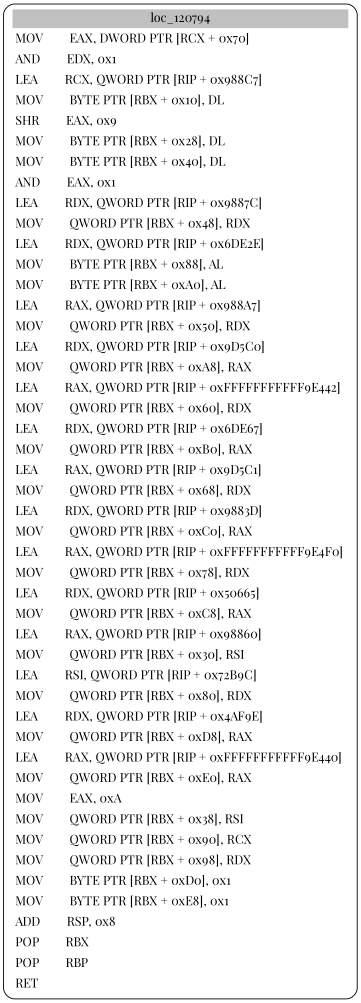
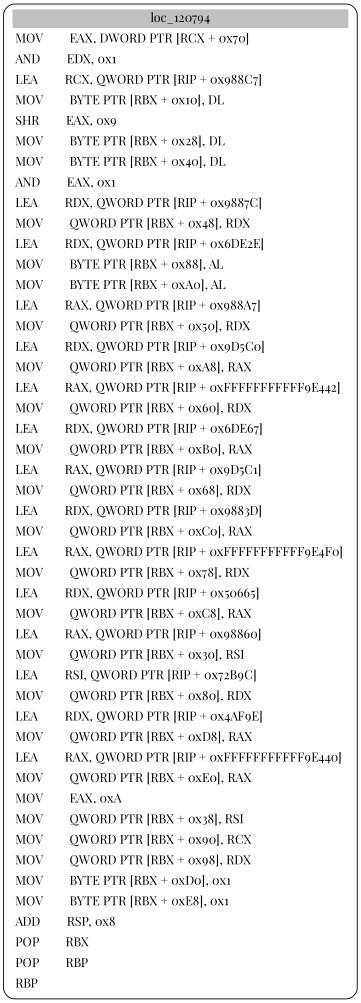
  digraph {
    fontname="Playfair Display"
-   n1 [fontname="Playfair Display" label=<<table border="0" cellborder="0" cellpadding="3"><tr><td align="center" colspan="2" bgcolor="grey">loc_120794</td></tr><tr><td align="left">MOV        EAX, DWORD PTR [RCX + 0x70]</td></tr><tr><td align="left">AND        EDX, 0x1</td></tr><tr><td align="left">LEA        RCX, QWORD PTR [RIP + 0x988C7]</td></tr><tr><td align="left">MOV        BYTE PTR [RBX + 0x10], DL</td></tr><tr><td align="left">SHR        EAX, 0x9</td></tr><tr><td align="left">MOV        BYTE PTR [RBX + 0x28], DL</td></tr><tr><td align="left">MOV        BYTE PTR [RBX + 0x40], DL</td></tr><tr><td align="left">AND        EAX, 0x1</td></tr><tr><td align="left">LEA        RDX, QWORD PTR [RIP + 0x9887C]</td></tr><tr><td align="left">MOV        QWORD PTR [RBX + 0x48], RDX</td></tr><tr><td align="left">LEA        RDX, QWORD PTR [RIP + 0x6DE2E]</td></tr><tr><td align="left">MOV        BYTE PTR [RBX + 0x88], AL</td></tr><tr><td align="left">MOV        BYTE PTR [RBX + 0xA0], AL</td></tr><tr><td align="left">LEA        RAX, QWORD PTR [RIP + 0x988A7]</td></tr><tr><td align="left">MOV        QWORD PTR [RBX + 0x50], RDX</td></tr><tr><td align="left">LEA        RDX, QWORD PTR [RIP + 0x9D5C0]</td></tr><tr><td align="left">MOV        QWORD PTR [RBX + 0xA8], RAX</td></tr><tr><td align="left">LEA        RAX, QWORD PTR [RIP + 0xFFFFFFFFFFF9E442]</td></tr><tr><td align="left">MOV        QWORD PTR [RBX + 0x60], RDX</td></tr><tr><td align="left">LEA        RDX, QWORD PTR [RIP + 0x6DE67]</td></tr><tr><td align="left">MOV        QWORD PTR [RBX + 0xB0], RAX</td></tr><tr><td align="left">LEA        RAX, QWORD PTR [RIP + 0x9D5C1]</td></tr><tr><td align="left">MOV        QWORD PTR [RBX + 0x68], RDX</td></tr><tr><td align="left">LEA        RDX, QWORD PTR [RIP + 0x9883D]</td></tr><tr><td align="left">MOV        QWORD PTR [RBX + 0xC0], RAX</td></tr><tr><td align="left">LEA        RAX, QWORD PTR [RIP + 0xFFFFFFFFFFF9E4F0]</td></tr><tr><td align="left">MOV        QWORD PTR [RBX + 0x78], RDX</td></tr><tr><td align="left">LEA        RDX, QWORD PTR [RIP + 0x50665]</td></tr><tr><td align="left">MOV        QWORD PTR [RBX + 0xC8], RAX</td></tr><tr><td align="left">LEA        RAX, QWORD PTR [RIP + 0x98860]</td></tr><tr><td align="left">MOV        QWORD PTR [RBX + 0x30], RSI</td></tr><tr><td align="left">LEA        RSI, QWORD PTR [RIP + 0x72B9C]</td></tr><tr><td align="left">MOV        QWORD PTR [RBX + 0x80], RDX</td></tr><tr><td align="left">LEA        RDX, QWORD PTR [RIP + 0x4AF9E]</td></tr><tr><td align="left">MOV        QWORD PTR [RBX + 0xD8], RAX</td></tr><tr><td align="left">LEA        RAX, QWORD PTR [RIP + 0xFFFFFFFFFFF9E440]</td></tr><tr><td align="left">MOV        QWORD PTR [RBX + 0xE0], RAX</td></tr><tr><td align="left">MOV        EAX, 0xA</td></tr><tr><td align="left">MOV        QWORD PTR [RBX + 0x38], RSI</td></tr><tr><td align="left">MOV        QWORD PTR [RBX + 0x90], RCX</td></tr><tr><td align="left">MOV        QWORD PTR [RBX + 0x98], RDX</td></tr><tr><td align="left">MOV        BYTE PTR [RBX + 0xD0], 0x1</td></tr><tr><td align="left">MOV        BYTE PTR [RBX + 0xE8], 0x1</td></tr><tr><td align="left">ADD        RSP, 0x8</td></tr><tr><td align="left">POP        RBX</td></tr><tr><td align="left">POP        RBP</td></tr><tr><td align="left">RET        </td></tr></table>> shape=Mrecord]
+   n1 [fontname="Playfair Display" label=<<table border="0" cellborder="0" cellpadding="3"><tr><td align="center" colspan="2" bgcolor="grey">loc_120794</td></tr><tr><td align="left">MOV        EAX, DWORD PTR [RCX + 0x70]</td></tr><tr><td align="left">AND        EDX, 0x1</td></tr><tr><td align="left">LEA        RCX, QWORD PTR [RIP + 0x988C7]</td></tr><tr><td align="left">MOV        BYTE PTR [RBX + 0x10], DL</td></tr><tr><td align="left">SHR        EAX, 0x9</td></tr><tr><td align="left">MOV        BYTE PTR [RBX + 0x28], DL</td></tr><tr><td align="left">MOV        BYTE PTR [RBX + 0x40], DL</td></tr><tr><td align="left">AND        EAX, 0x1</td></tr><tr><td align="left">LEA        RDX, QWORD PTR [RIP + 0x9887C]</td></tr><tr><td align="left">MOV        QWORD PTR [RBX + 0x48], RDX</td></tr><tr><td align="left">LEA        RDX, QWORD PTR [RIP + 0x6DE2E]</td></tr><tr><td align="left">MOV        BYTE PTR [RBX + 0x88], AL</td></tr><tr><td align="left">MOV        BYTE PTR [RBX + 0xA0], AL</td></tr><tr><td align="left">LEA        RAX, QWORD PTR [RIP + 0x988A7]</td></tr><tr><td align="left">MOV        QWORD PTR [RBX + 0x50], RDX</td></tr><tr><td align="left">LEA        RDX, QWORD PTR [RIP + 0x9D5C0]</td></tr><tr><td align="left">MOV        QWORD PTR [RBX + 0xA8], RAX</td></tr><tr><td align="left">LEA        RAX, QWORD PTR [RIP + 0xFFFFFFFFFFF9E442]</td></tr><tr><td align="left">MOV        QWORD PTR [RBX + 0x60], RDX</td></tr><tr><td align="left">LEA        RDX, QWORD PTR [RIP + 0x6DE67]</td></tr><tr><td align="left">MOV        QWORD PTR [RBX + 0xB0], RAX</td></tr><tr><td align="left">LEA        RAX, QWORD PTR [RIP + 0x9D5C1]</td></tr><tr><td align="left">MOV        QWORD PTR [RBX + 0x68], RDX</td></tr><tr><td align="left">LEA        RDX, QWORD PTR [RIP + 0x9883D]</td></tr><tr><td align="left">MOV        QWORD PTR [RBX + 0xC0], RAX</td></tr><tr><td align="left">LEA        RAX, QWORD PTR [RIP + 0xFFFFFFFFFFF9E4F0]</td></tr><tr><td align="left">MOV        QWORD PTR [RBX + 0x78], RDX</td></tr><tr><td align="left">LEA        RDX, QWORD PTR [RIP + 0x50665]</td></tr><tr><td align="left">MOV        QWORD PTR [RBX + 0xC8], RAX</td></tr><tr><td align="left">LEA        RAX, QWORD PTR [RIP + 0x98860]</td></tr><tr><td align="left">MOV        QWORD PTR [RBX + 0x30], RSI</td></tr><tr><td align="left">LEA        RSI, QWORD PTR [RIP + 0x72B9C]</td></tr><tr><td align="left">MOV        QWORD PTR [RBX + 0x80], RDX</td></tr><tr><td align="left">LEA        RDX, QWORD PTR [RIP + 0x4AF9E]</td></tr><tr><td align="left">MOV        QWORD PTR [RBX + 0xD8], RAX</td></tr><tr><td align="left">LEA        RAX, QWORD PTR [RIP + 0xFFFFFFFFFFF9E440]</td></tr><tr><td align="left">MOV        QWORD PTR [RBX + 0xE0], RAX</td></tr><tr><td align="left">MOV        EAX, 0xA</td></tr><tr><td align="left">MOV        QWORD PTR [RBX + 0x38], RSI</td></tr><tr><td align="left">MOV        QWORD PTR [RBX + 0x90], RCX</td></tr><tr><td align="left">MOV        QWORD PTR [RBX + 0x98], RDX</td></tr><tr><td align="left">MOV        BYTE PTR [RBX + 0xD0], 0x1</td></tr><tr><td align="left">MOV        BYTE PTR [RBX + 0xE8], 0x1</td></tr><tr><td align="left">ADD        RSP, 0x8</td></tr><tr><td align="left">POP        RBX</td></tr><tr><td align="left">POP        RBP</td></tr><tr><td align="left">RBP        </td></tr></table>> shape=Mrecord]
  }
